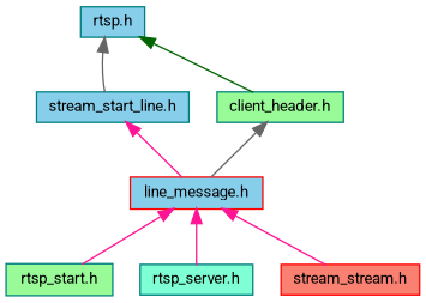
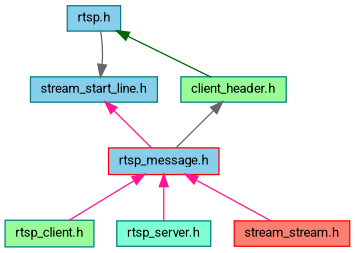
  digraph {
    fontname=Roboto
    node [color=teal fillcolor=skyblue fontname=Roboto fontsize=10 shape=record style=filled]
    edge [color=deeppink dir=back fontname=Roboto fontsize=10 labelfontname=Helvetica labelfontsize=10 style=solid]
    n1 [fontcolor=black height=0.2 label="rtsp.h" width=0.4]
    n2 [height=0.2 label="stream_start_line.h" width=0.4]
    n3 [fillcolor=palegreen height=0.2 label="client_header.h" width=0.4]
-   n4 [color=red height=0.2 label="line_message.h" width=0.4]
-   n5 [fillcolor=palegreen height=0.2 label="rtsp_start.h" width=0.4]
+   n4 [color=red height=0.2 label="rtsp_message.h" width=0.4]
+   n5 [fillcolor=palegreen height=0.2 label="rtsp_client.h" width=0.4]
    n6 [fillcolor=aquamarine height=0.2 label="rtsp_server.h" width=0.4]
    n7 [color=red fillcolor=salmon height=0.2 label="stream_stream.h" width=0.4]
-   n1 -> n2 [color=gray40]
+   n2 -> n1 [color=gray40]
    n1 -> n3 [color=darkgreen]
    n2 -> n4
    n3 -> n4 [color=gray40]
    n4 -> n5
    n4 -> n6
    n4 -> n7
  }
